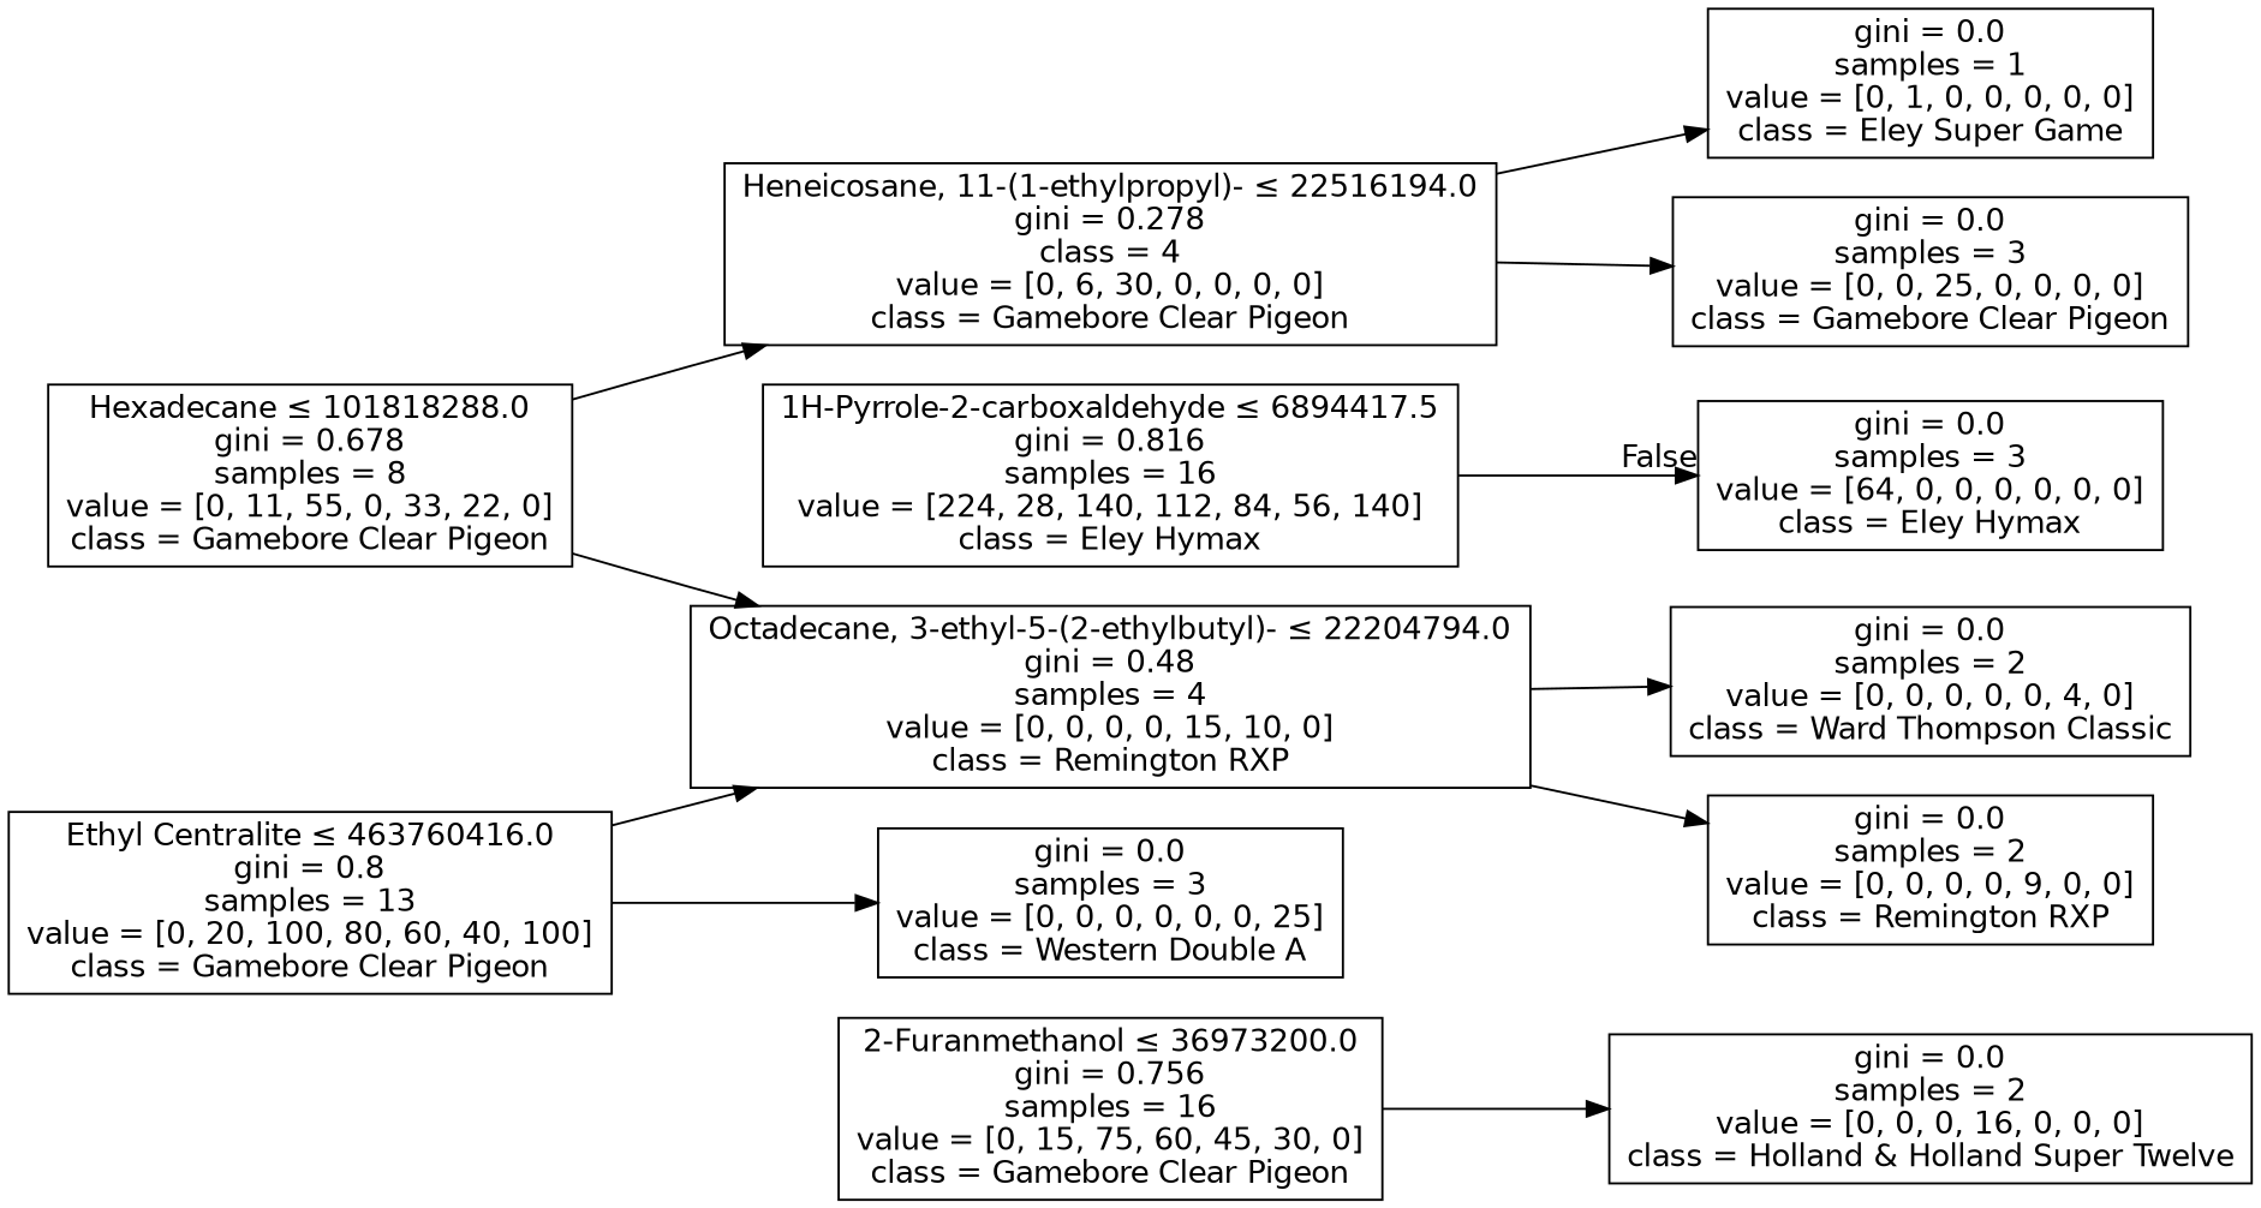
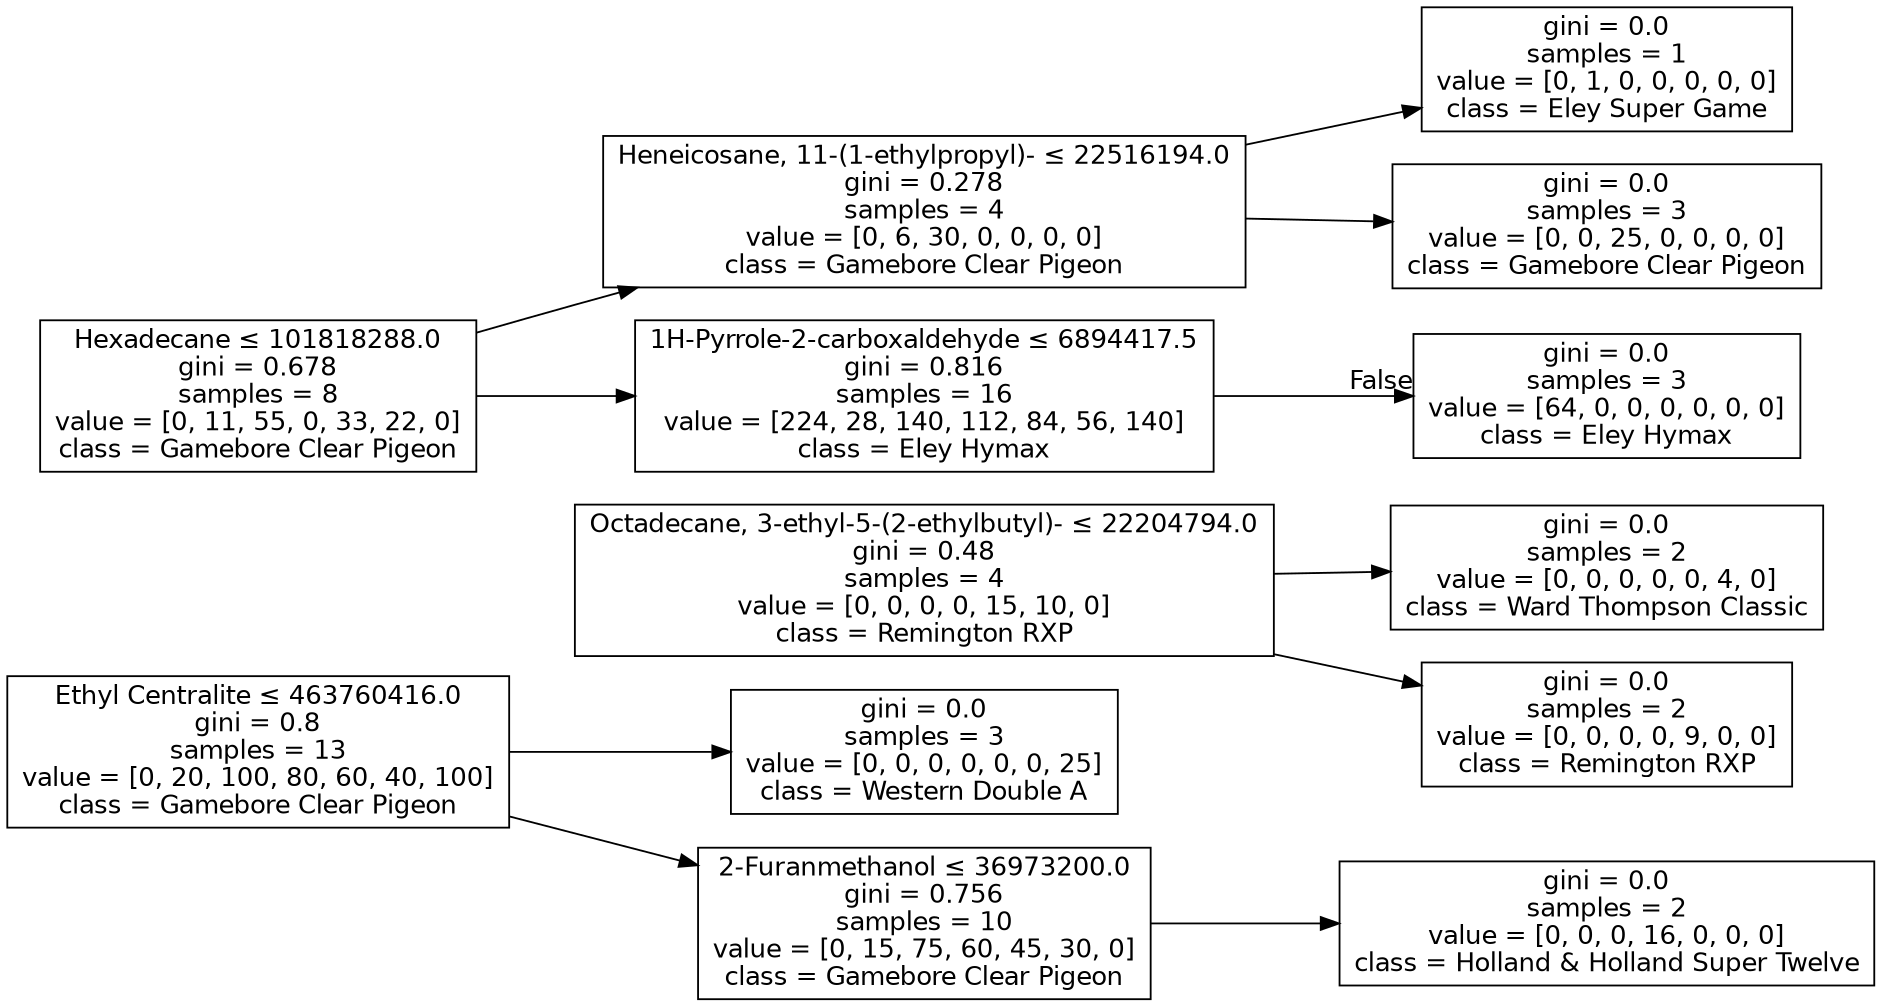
  digraph {
    rankdir=LR
    node [fontname=helvetica shape=box]
    edge [fontname=helvetica]
    n1 [label=<1H-Pyrrole-2-carboxaldehyde &le; 6894417.5<br/>gini = 0.816<br/>samples = 16<br/>value = [224, 28, 140, 112, 84, 56, 140]<br/>class = Eley Hymax>]
    n2 [label=<gini = 0.0<br/>samples = 3<br/>value = [64, 0, 0, 0, 0, 0, 0]<br/>class = Eley Hymax>]
    n3 [label=<Ethyl Centralite &le; 463760416.0<br/>gini = 0.8<br/>samples = 13<br/>value = [0, 20, 100, 80, 60, 40, 100]<br/>class = Gamebore Clear Pigeon>]
-   n4 [label=<2-Furanmethanol &le; 36973200.0<br/>gini = 0.756<br/>samples = 16<br/>value = [0, 15, 75, 60, 45, 30, 0]<br/>class = Gamebore Clear Pigeon>]
+   n4 [label=<2-Furanmethanol &le; 36973200.0<br/>gini = 0.756<br/>samples = 10<br/>value = [0, 15, 75, 60, 45, 30, 0]<br/>class = Gamebore Clear Pigeon>]
    n5 [label=<gini = 0.0<br/>samples = 3<br/>value = [0, 0, 0, 0, 0, 0, 25]<br/>class = Western Double A>]
    n6 [label=<gini = 0.0<br/>samples = 2<br/>value = [0, 0, 0, 16, 0, 0, 0]<br/>class = Holland &amp; Holland Super Twelve>]
    n7 [label=<Hexadecane &le; 101818288.0<br/>gini = 0.678<br/>samples = 8<br/>value = [0, 11, 55, 0, 33, 22, 0]<br/>class = Gamebore Clear Pigeon>]
    n8 [label=<Octadecane, 3-ethyl-5-(2-ethylbutyl)- &le; 22204794.0<br/>gini = 0.48<br/>samples = 4<br/>value = [0, 0, 0, 0, 15, 10, 0]<br/>class = Remington RXP>]
-   n9 [label=<Heneicosane, 11-(1-ethylpropyl)- &le; 22516194.0<br/>gini = 0.278<br/>class = 4<br/>value = [0, 6, 30, 0, 0, 0, 0]<br/>class = Gamebore Clear Pigeon>]
+   n9 [label=<Heneicosane, 11-(1-ethylpropyl)- &le; 22516194.0<br/>gini = 0.278<br/>samples = 4<br/>value = [0, 6, 30, 0, 0, 0, 0]<br/>class = Gamebore Clear Pigeon>]
    n10 [label=<gini = 0.0<br/>samples = 2<br/>value = [0, 0, 0, 0, 0, 4, 0]<br/>class = Ward Thompson Classic>]
    n11 [label=<gini = 0.0<br/>samples = 2<br/>value = [0, 0, 0, 0, 9, 0, 0]<br/>class = Remington RXP>]
    n12 [label=<gini = 0.0<br/>samples = 1<br/>value = [0, 1, 0, 0, 0, 0, 0]<br/>class = Eley Super Game>]
    n13 [label=<gini = 0.0<br/>samples = 3<br/>value = [0, 0, 25, 0, 0, 0, 0]<br/>class = Gamebore Clear Pigeon>]
    n1 -> n2 [headlabel=False labelangle=-45 labeldistance=2.5]
-   n3 -> n8
+   n3 -> n4
    n3 -> n5
    n4 -> n6
-   n7 -> n8
+   n7 -> n1
    n7 -> n9
    n8 -> n10
    n8 -> n11
    n9 -> n12
    n9 -> n13
  }
